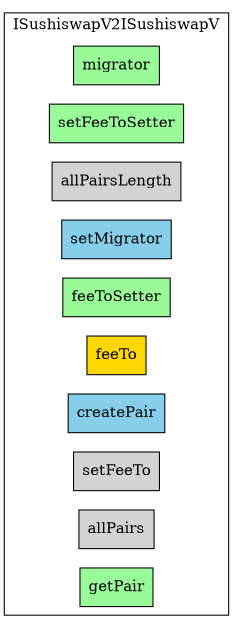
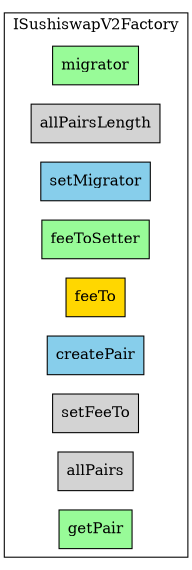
  strict digraph {
    rankdir=LR
    node [shape=box style=filled fillcolor=palegreen]
    n1 [label=migrator]
-   n2 [label=setFeeToSetter]
    n3 [label=allPairsLength fillcolor=lightgrey]
    n4 [label=setMigrator fillcolor=skyblue]
    n5 [label=feeToSetter]
    n6 [label=feeTo fillcolor=gold]
    n7 [label=createPair fillcolor=skyblue]
    n8 [label=setFeeTo fillcolor=lightgrey]
    n9 [label=allPairs fillcolor=lightgrey]
    n10 [label=getPair]
    subgraph cluster_1 {
-     label=ISushiswapV2ISushiswapV
+     label=ISushiswapV2Factory
      n1
-     n2
      n3
      n4
      n5
      n6
      n7
      n8
      n9
      n10
    }
    subgraph cluster_2 {
      label="[Solidity]"
    }
  }
